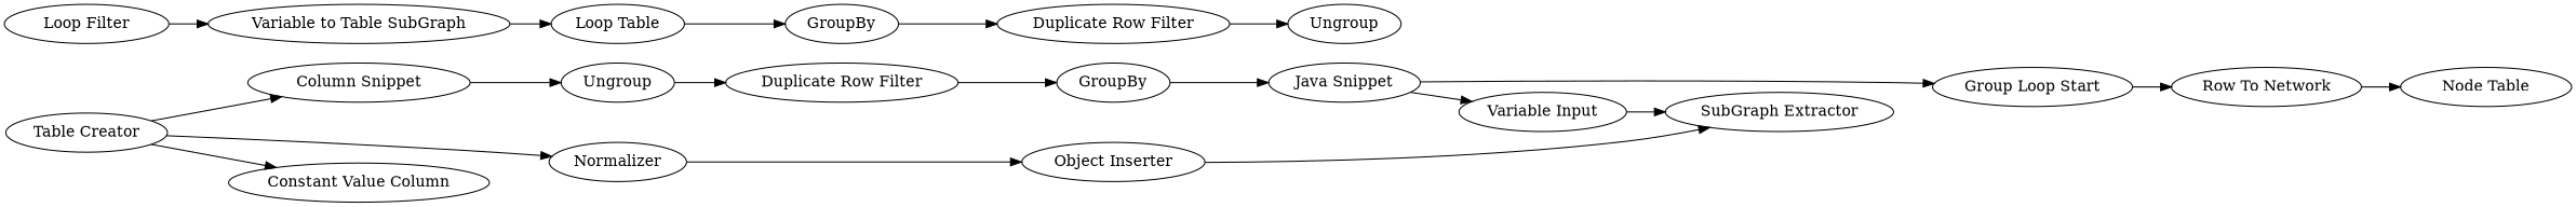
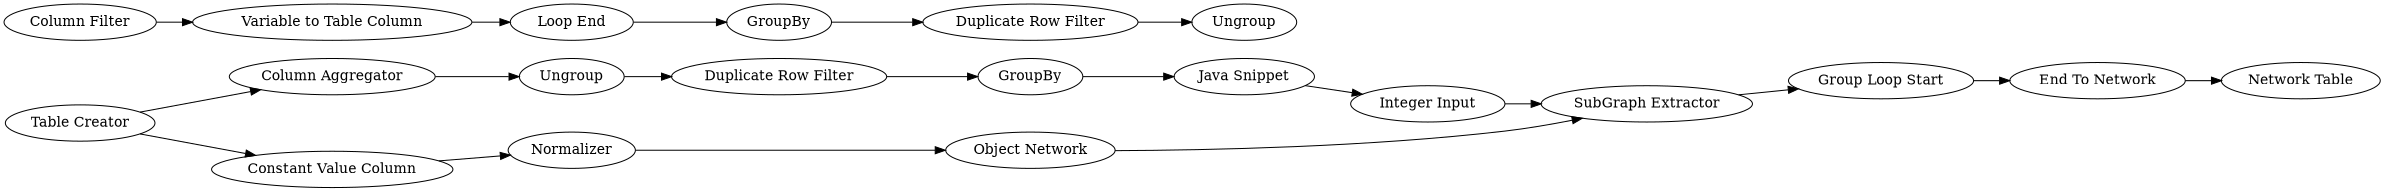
  digraph {
    rankdir=LR
    n1 [label=Ungroup]
    n2 [label="Duplicate Row Filter"]
    n3 [label=GroupBy]
    n4 [label="Java Snippet"]
    n5 [label=GroupBy]
    n6 [label="Duplicate Row Filter"]
    n7 [label=Ungroup]
-   n8 [label="Column Snippet"]
+   n8 [label="Column Aggregator"]
    n9 [label=Normalizer]
-   n10 [label="Object Inserter"]
+   n10 [label="Object Network"]
    n11 [label="SubGraph Extractor"]
    n12 [label="Group Loop Start"]
    n13 [label="Table Creator"]
    n14 [label="Constant Value Column"]
-   n15 [label="Variable Input"]
-   n16 [label="Loop Filter"]
-   n17 [label="Variable to Table SubGraph"]
-   n18 [label="Loop Table"]
-   n19 [label="Row To Network"]
-   n20 [label="Node Table"]
+   n15 [label="Integer Input"]
+   n16 [label="Column Filter"]
+   n17 [label="Variable to Table Column"]
+   n18 [label="Loop End"]
+   n19 [label="End To Network"]
+   n20 [label="Network Table"]
    n1 -> n2
    n2 -> n3
    n3 -> n4
    n4 -> n15
    n5 -> n6
    n6 -> n7
    n8 -> n1
    n9 -> n10
    n10 -> n11
-   n4 -> n12
+   n11 -> n12
    n12 -> n19
    n13 -> n8
    n13 -> n14
-   n13 -> n9
+   n14 -> n9
    n15 -> n11
    n16 -> n17
    n17 -> n18
    n18 -> n5
    n19 -> n20
  }
